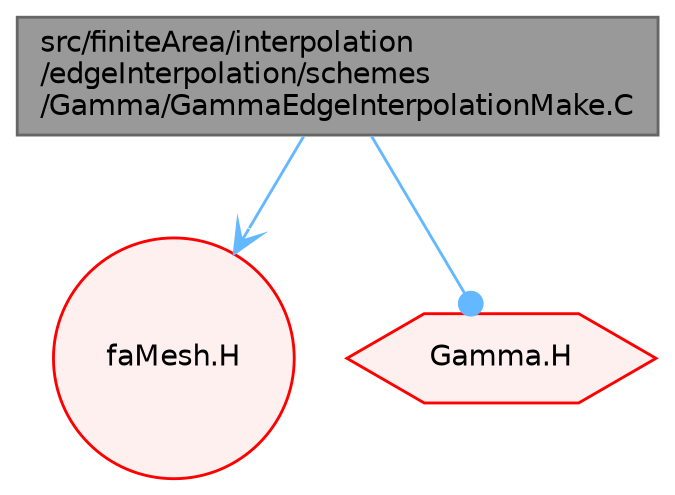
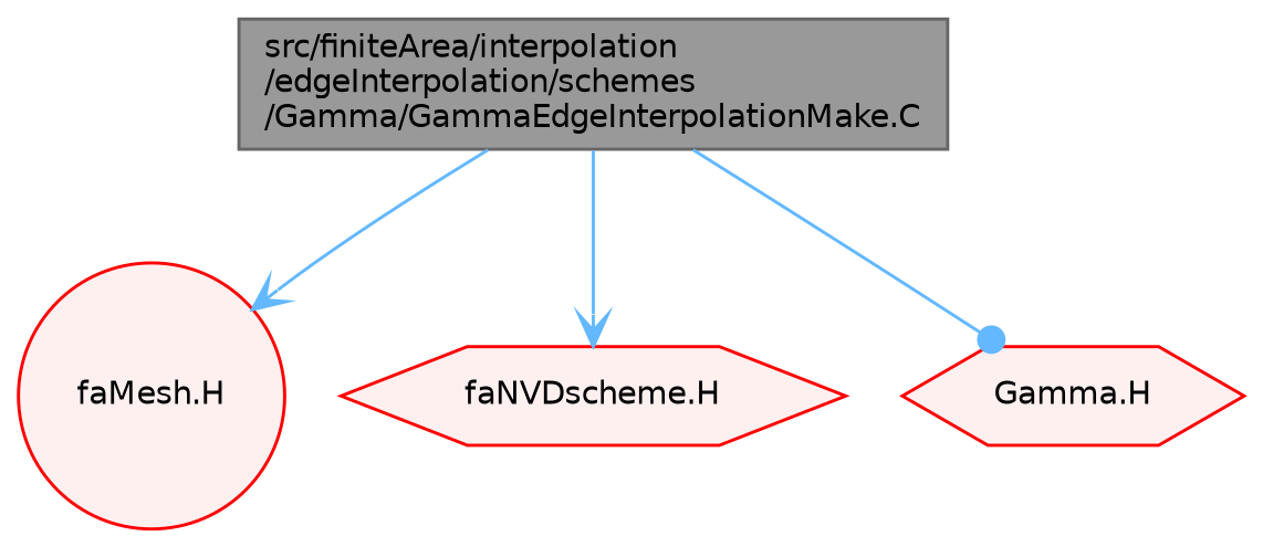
  digraph {
    node [color=red fillcolor="#FFF0F0" fontname=Helvetica fontsize=10 shape=hexagon style=filled]
    edge [color=steelblue1 fontname=Helvetica fontsize=10 labelfontname=Helvetica labelfontsize=10 style=solid arrowhead=vee]
    n1 [color=gray40 fillcolor=grey60 fontcolor=black height=0.2 label="src/finiteArea/interpolation\l/edgeInterpolation/schemes\l/Gamma/GammaEdgeInterpolationMake.C" shape=box width=0.4]
    n2 [height=0.2 label="faMesh.H" shape=circle width=0.4]
+   n3 [height=0.2 label="faNVDscheme.H" width=0.4]
    n4 [height=0.2 label="Gamma.H" width=0.4]
    n1 -> n2
+   n1 -> n3
    n1 -> n4 [arrowhead=dot]
  }
